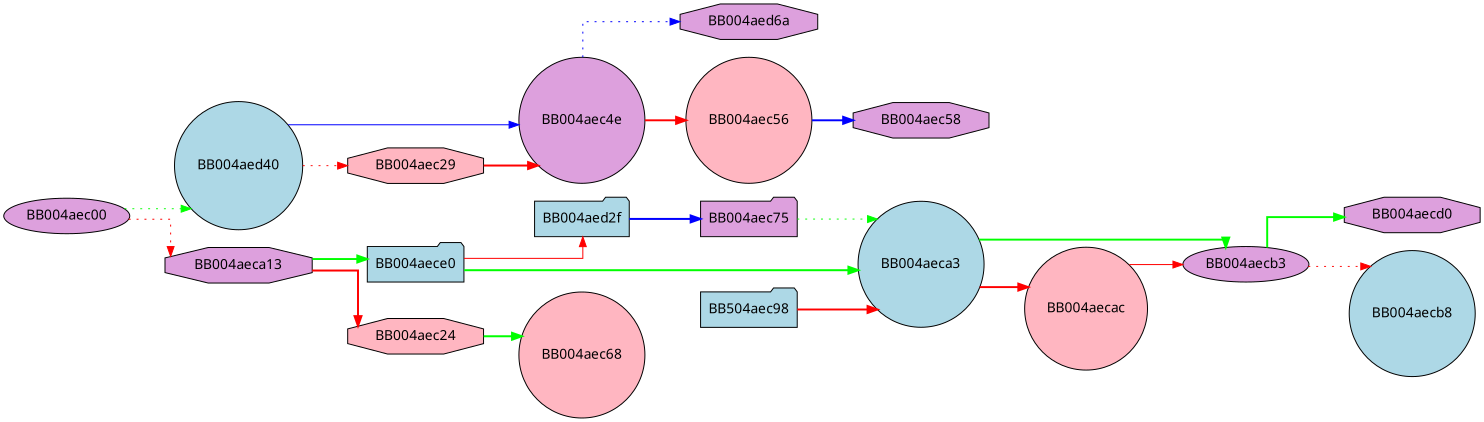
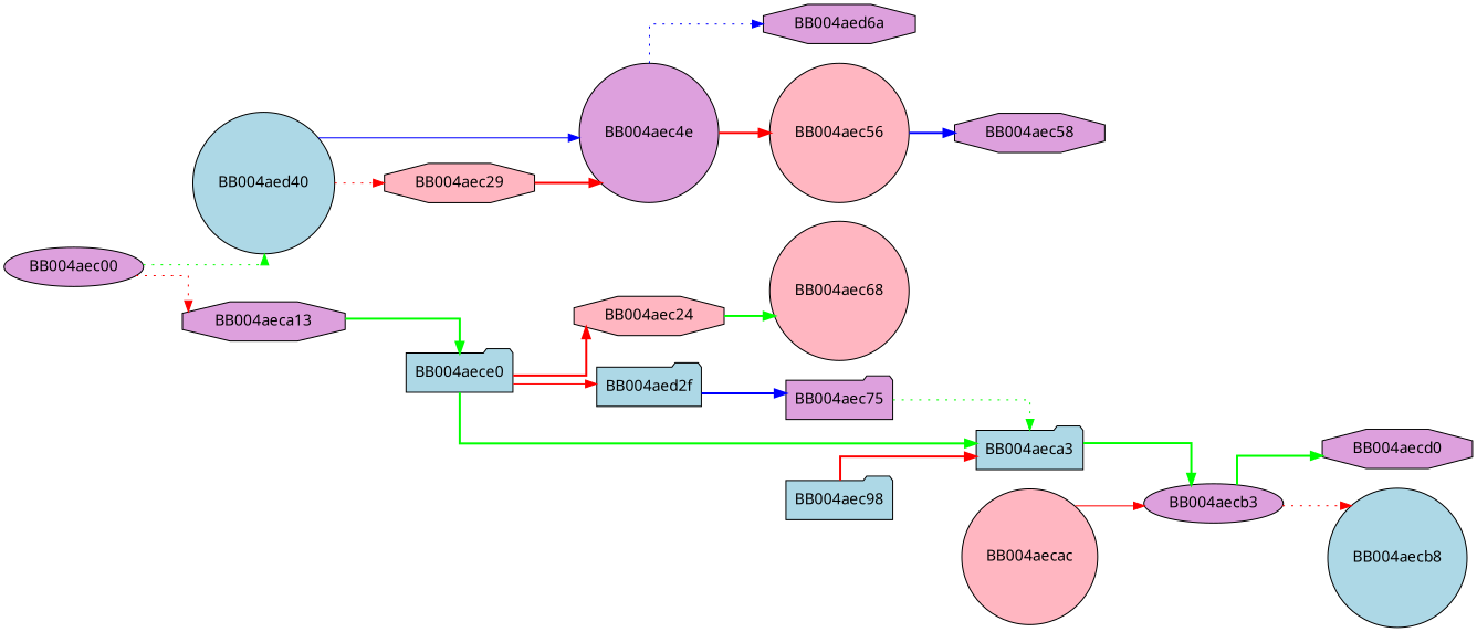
  digraph {
    fontname="Noto Sans"
    rankdir=LR
    splines=ortho
    node [fillcolor=plum fontname="Noto Sans" shape=circle style=filled]
    edge [color=red fontname="Noto Sans" style=bold]
    BB004aec00 [shape=ellipse]
    BB004aed40 [fillcolor=lightblue]
    n3 [label=BB004aeca13 shape=octagon]
    BB004aec4e
    BB004aec29 [fillcolor=lightpink shape=octagon]
    BB004aece0 [fillcolor=lightblue shape=folder]
    BB004aec24 [fillcolor=lightpink shape=octagon]
    BB004aed6a [shape=octagon]
    BB004aec56 [fillcolor=lightpink]
    BB004aed2f [fillcolor=lightblue shape=folder]
-   BB004aeca3 [fillcolor=lightblue]
+   BB004aeca3 [fillcolor=lightblue shape=folder]
    BB004aec68 [fillcolor=lightpink]
    BB004aec58 [shape=octagon]
    BB004aec75 [shape=folder]
    BB004aecb3 [shape=ellipse]
    BB004aecac [fillcolor=lightpink]
-   BB004aec98 [fillcolor=lightblue shape=folder label=BB504aec98]
+   BB004aec98 [fillcolor=lightblue shape=folder]
    BB004aecd0 [shape=octagon]
    BB004aecb8 [fillcolor=lightblue]
    BB004aec00 -> BB004aed40 [color=green style=dotted]
    BB004aec00 -> n3 [style=dotted]
    BB004aed40 -> BB004aec4e [color=blue style=solid]
    BB004aed40 -> BB004aec29 [style=dotted]
    n3 -> BB004aece0 [color=green]
-   n3 -> BB004aec24
+   BB004aece0 -> BB004aec24
    BB004aec4e -> BB004aed6a [color=blue style=dotted]
    BB004aec4e -> BB004aec56
    BB004aec29 -> BB004aec4e
    BB004aece0 -> BB004aed2f [style=solid]
    BB004aece0 -> BB004aeca3 [color=green]
    BB004aec24 -> BB004aec68 [color=green]
    BB004aec56 -> BB004aec58 [color=blue]
    BB004aed2f -> BB004aec75 [color=blue]
    BB004aeca3 -> BB004aecb3 [color=green]
-   BB004aeca3 -> BB004aecac
    BB004aec75 -> BB004aeca3 [color=green style=dotted]
    BB004aecb3 -> BB004aecd0 [color=green]
    BB004aecb3 -> BB004aecb8 [style=dotted]
    BB004aecac -> BB004aecb3 [style=solid]
    BB004aec98 -> BB004aeca3
  }
